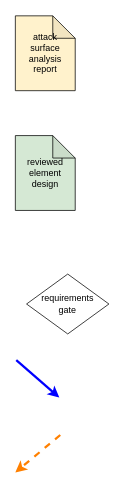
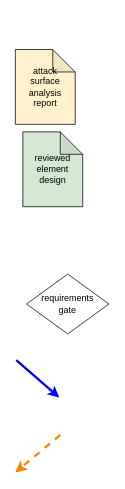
  <mxCell id="0" />
  <mxCell id="1" parent="0" />
  <mxCell id="2" style="edgeStyle=none;rounded=0;orthogonalLoop=1;jettySize=auto;html=1;exitX=1;exitY=1;exitDx=0;exitDy=0;entryX=0.5;entryY=0;entryDx=0;entryDy=0;entryPerimeter=0;strokeColor=#0000FF;strokeWidth=3;" parent="1" edge="1"><mxGeometry relative="1" as="geometry"><mxPoint x="21.25" y="480" as="sourcePoint" /><mxPoint x="78.75" y="530" as="targetPoint" /></mxGeometry></mxCell>
  <mxCell id="3" style="edgeStyle=none;rounded=0;orthogonalLoop=1;jettySize=auto;html=1;entryX=0.5;entryY=0;entryDx=0;entryDy=0;entryPerimeter=0;strokeColor=#FF8000;strokeWidth=3;dashed=1;" parent="1" edge="1"><mxGeometry relative="1" as="geometry"><mxPoint x="80" y="580" as="sourcePoint" /><mxPoint x="20" y="630" as="targetPoint" /></mxGeometry></mxCell>
- <mxCell id="4" value="reviewed&lt;br&gt;element&lt;br&gt;design" style="shape=note;whiteSpace=wrap;html=1;backgroundOutline=1;darkOpacity=0.05;fillColor=#d5e8d4;strokeColor=#000000;" parent="1" vertex="1"><mxGeometry x="20" y="180" width="80" height="100" as="geometry" /></mxCell>
+ <mxCell id="4" value="reviewed&lt;br&gt;element&lt;br&gt;design" style="shape=note;whiteSpace=wrap;html=1;backgroundOutline=1;darkOpacity=0.05;fillColor=#d5e8d4;strokeColor=#000000;" parent="1" vertex="1"><mxGeometry x="30" y="175" width="80" height="100" as="geometry" /></mxCell>
  <mxCell id="5" value="requirements&lt;br&gt;gate" style="rhombus;whiteSpace=wrap;html=1;fillColor=default;" parent="1" vertex="1"><mxGeometry x="35" y="365" width="110" height="80" as="geometry" /></mxCell>
- <mxCell id="6" value="attack&lt;br&gt;surface&lt;br&gt;analysis&lt;br&gt;report" style="shape=note;whiteSpace=wrap;html=1;backgroundOutline=1;darkOpacity=0.05;fillColor=#fff2cc;strokeColor=#000000;" parent="1" vertex="1"><mxGeometry x="20" y="20" width="80" height="100" as="geometry" /></mxCell>
+ <mxCell id="6" value="attack&lt;br&gt;surface&lt;br&gt;analysis&lt;br&gt;report" style="shape=note;whiteSpace=wrap;html=1;backgroundOutline=1;darkOpacity=0.05;fillColor=#fff2cc;strokeColor=#000000;" parent="1" vertex="1"><mxGeometry x="20" y="65" width="80" height="100" as="geometry" /></mxCell>
